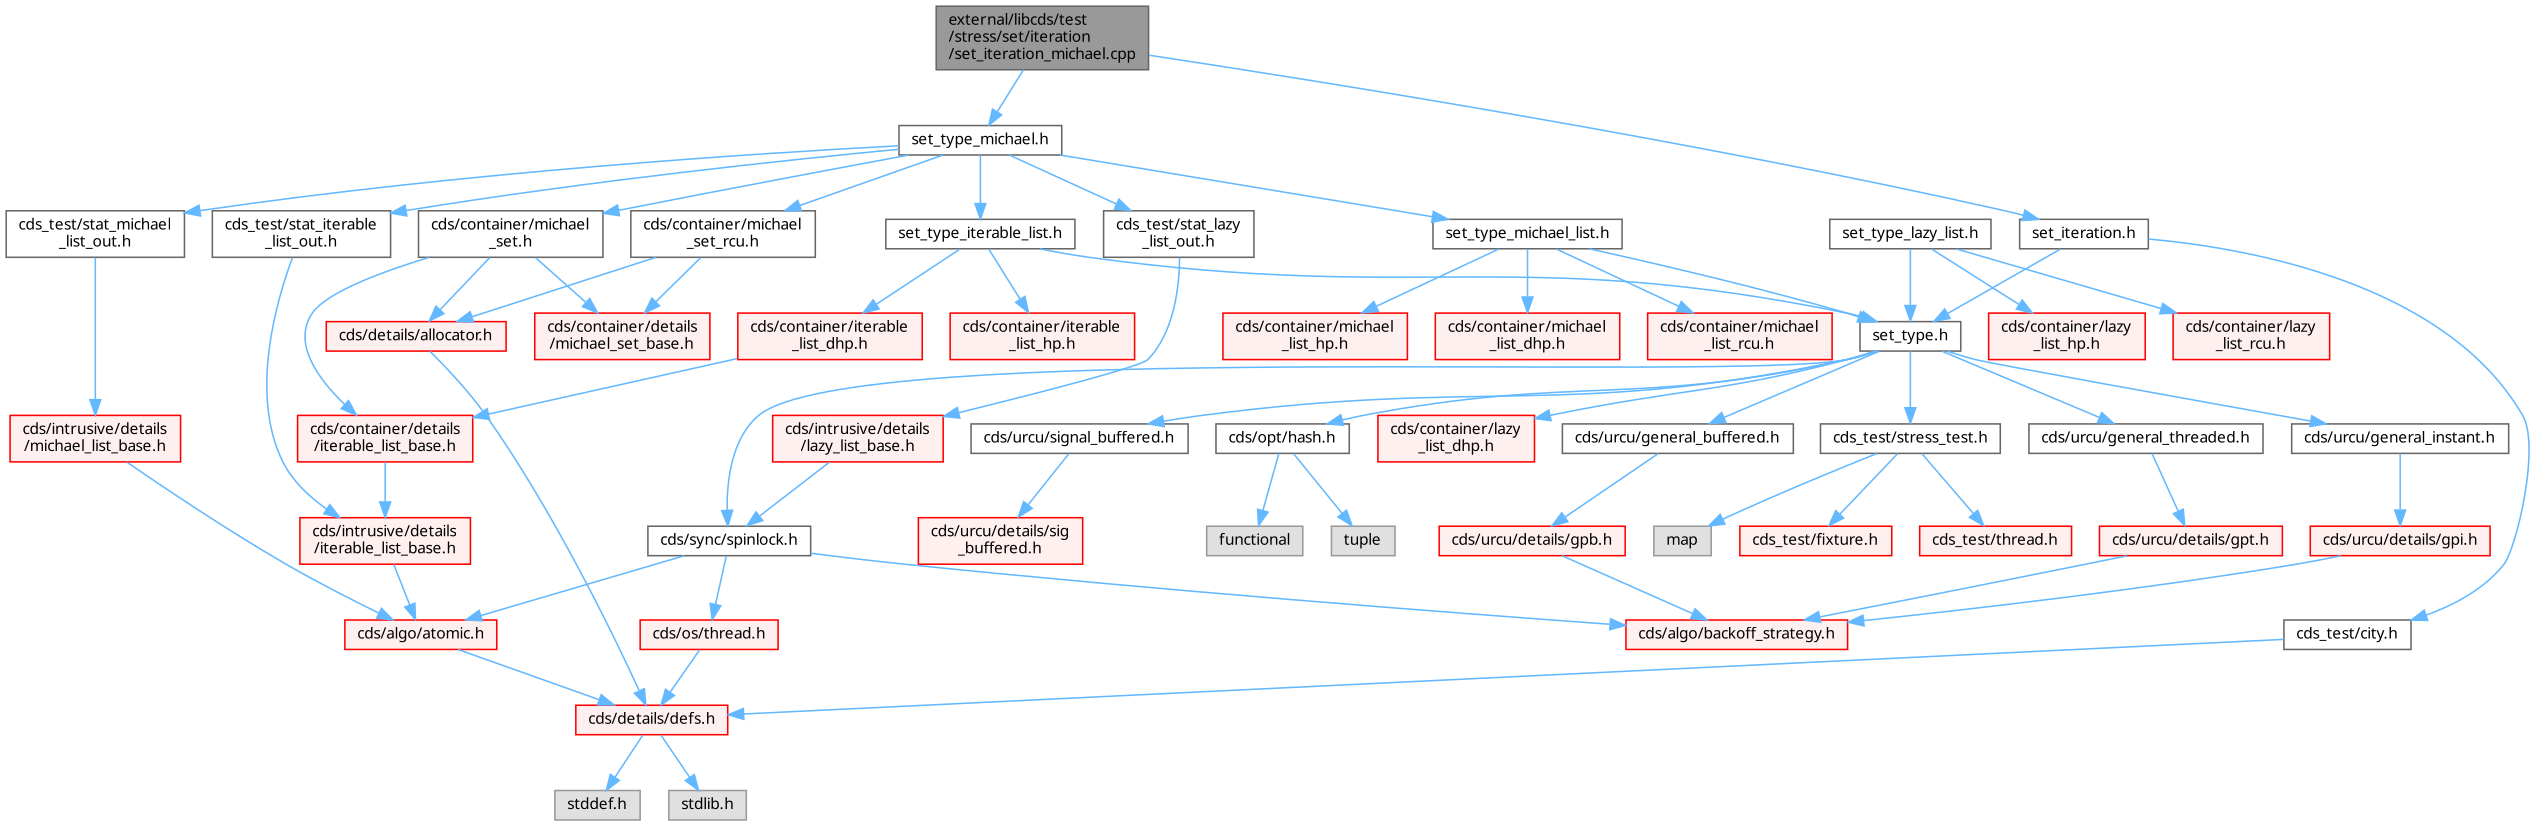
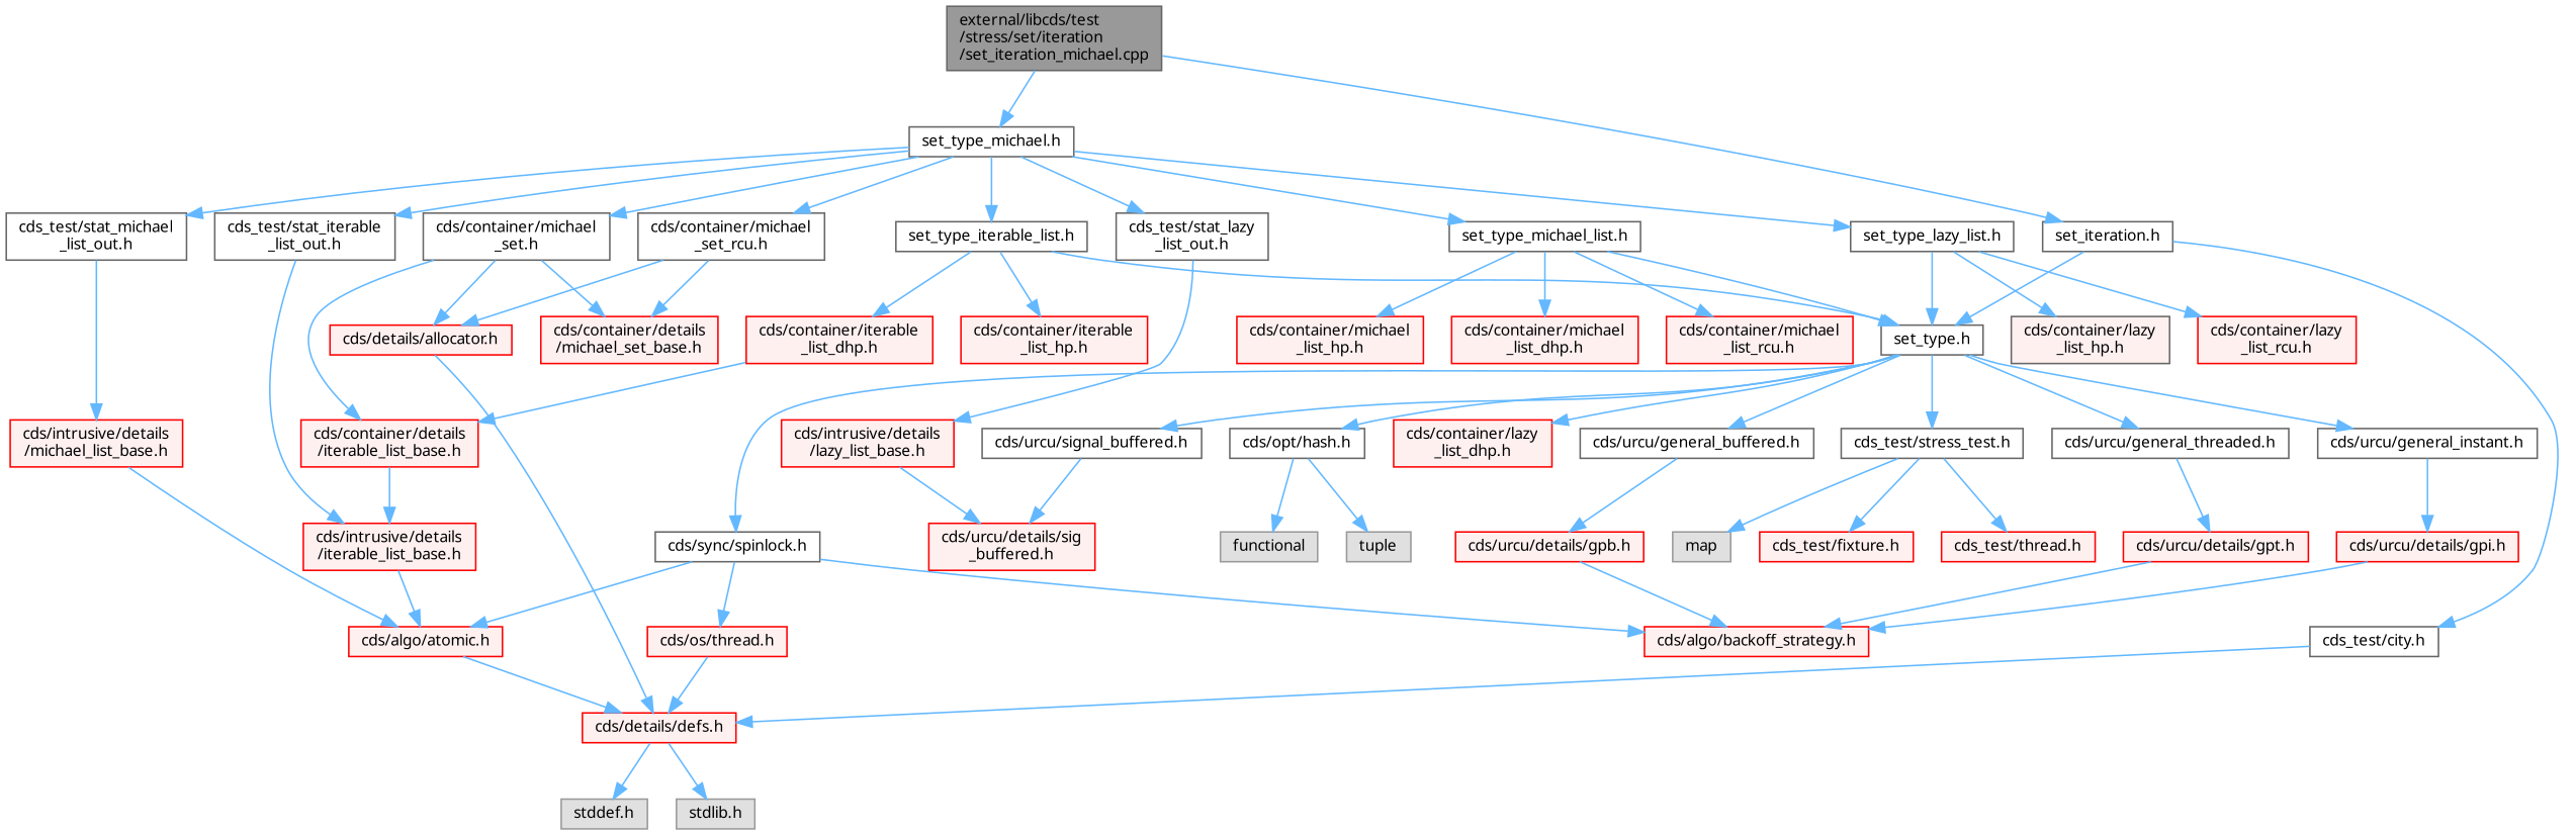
  digraph {
    fontname="Noto Sans"
    node [color=red fillcolor="#FFF0F0" fontname="Noto Sans" fontsize=10 shape=box style=filled]
    edge [color=steelblue1 fontname="Noto Sans" fontsize=10 labelfontname=Helvetica labelfontsize=10 style=solid]
    n1 [color=gray40 fillcolor=grey60 fontcolor=black height=0.2 label="external/libcds/test\l/stress/set/iteration\l/set_iteration_michael.cpp" width=0.4]
    n2 [color=grey40 fillcolor=white height=0.2 label="set_iteration.h" width=0.4]
    n3 [color=grey40 fillcolor=white height=0.2 label="set_type_michael.h" width=0.4]
    n4 [color=grey40 fillcolor=white height=0.2 label="set_type.h" width=0.4]
    n5 [color=grey40 fillcolor=white height=0.2 label="cds_test/city.h" width=0.4]
    n6 [color=grey40 fillcolor=white height=0.2 label="set_type_michael_list.h" width=0.4]
    n7 [color=grey40 fillcolor=white height=0.2 label="set_type_lazy_list.h" width=0.4]
    n8 [color=grey40 fillcolor=white height=0.2 label="set_type_iterable_list.h" width=0.4]
    n9 [color=grey40 fillcolor=white height=0.2 label="cds/container/michael\l_set.h" width=0.4]
    n10 [color=grey40 fillcolor=white height=0.2 label="cds/container/michael\l_set_rcu.h" width=0.4]
    n11 [color=grey40 fillcolor=white height=0.2 label="cds_test/stat_michael\l_list_out.h" width=0.4]
    n12 [color=grey40 fillcolor=white height=0.2 label="cds_test/stat_lazy\l_list_out.h" width=0.4]
    n13 [color=grey40 fillcolor=white height=0.2 label="cds_test/stat_iterable\l_list_out.h" width=0.4]
    n14 [color=grey40 fillcolor=white height=0.2 label="cds/urcu/general_instant.h" width=0.4]
    n15 [color=grey40 fillcolor=white height=0.2 label="cds/urcu/general_buffered.h" width=0.4]
    n16 [color=grey40 fillcolor=white height=0.2 label="cds/urcu/general_threaded.h" width=0.4]
    n17 [color=grey40 fillcolor=white height=0.2 label="cds/urcu/signal_buffered.h" width=0.4]
    n18 [color=grey40 fillcolor=white height=0.2 label="cds/opt/hash.h" width=0.4]
    n19 [color=grey40 fillcolor=white height=0.2 label="cds/sync/spinlock.h" width=0.4]
    n20 [color=grey40 fillcolor=white height=0.2 label="cds_test/stress_test.h" width=0.4]
    n21 [height=0.2 label="cds/container/lazy\l_list_dhp.h" width=0.4]
    n22 [height=0.2 label="cds/details/defs.h" width=0.4]
    n23 [height=0.2 label="cds/urcu/details/gpi.h" width=0.4]
    n24 [height=0.2 label="cds/urcu/details/gpb.h" width=0.4]
    n25 [height=0.2 label="cds/urcu/details/gpt.h" width=0.4]
    n26 [height=0.2 label="cds/urcu/details/sig\l_buffered.h" width=0.4]
    n27 [color=grey60 fillcolor="#E0E0E0" height=0.2 label=tuple width=0.4]
    n28 [color=grey60 fillcolor="#E0E0E0" height=0.2 label=functional width=0.4]
    n29 [height=0.2 label="cds/algo/backoff_strategy.h" width=0.4]
    n30 [height=0.2 label="cds/algo/atomic.h" width=0.4]
    n31 [height=0.2 label="cds/os/thread.h" width=0.4]
    n32 [color=grey60 fillcolor="#E0E0E0" height=0.2 label=map width=0.4]
    n33 [height=0.2 label="cds_test/fixture.h" width=0.4]
    n34 [height=0.2 label="cds_test/thread.h" width=0.4]
    n35 [color=grey60 fillcolor="#E0E0E0" height=0.2 label="stddef.h" width=0.4]
    n36 [color=grey60 fillcolor="#E0E0E0" height=0.2 label="stdlib.h" width=0.4]
    n37 [height=0.2 label="cds/container/michael\l_list_hp.h" width=0.4]
    n38 [height=0.2 label="cds/container/michael\l_list_dhp.h" width=0.4]
    n39 [height=0.2 label="cds/container/michael\l_list_rcu.h" width=0.4]
-   n40 [height=0.2 label="cds/container/lazy\l_list_hp.h" width=0.4]
+   n40 [color=grey40 height=0.2 label="cds/container/lazy\l_list_hp.h" width=0.4]
    n41 [height=0.2 label="cds/container/lazy\l_list_rcu.h" width=0.4]
    n42 [height=0.2 label="cds/container/iterable\l_list_hp.h" width=0.4]
    n43 [height=0.2 label="cds/container/iterable\l_list_dhp.h" width=0.4]
    n44 [height=0.2 label="cds/container/details\l/iterable_list_base.h" width=0.4]
    n45 [height=0.2 label="cds/container/details\l/michael_set_base.h" width=0.4]
    n46 [height=0.2 label="cds/details/allocator.h" width=0.4]
    n47 [height=0.2 label="cds/intrusive/details\l/michael_list_base.h" width=0.4]
    n48 [height=0.2 label="cds/intrusive/details\l/lazy_list_base.h" width=0.4]
    n49 [height=0.2 label="cds/intrusive/details\l/iterable_list_base.h" width=0.4]
    n1 -> n2
    n1 -> n3
    n2 -> n4
    n2 -> n5
    n3 -> n6
+   n3 -> n7
    n3 -> n8
    n3 -> n9
    n3 -> n10
    n3 -> n11
    n3 -> n12
    n3 -> n13
    n4 -> n14
    n4 -> n15
    n4 -> n16
    n4 -> n17
    n4 -> n18
    n4 -> n19
    n4 -> n20
    n4 -> n21
    n5 -> n22
    n6 -> n4
    n6 -> n37
    n6 -> n38
    n6 -> n39
    n7 -> n4
    n7 -> n40
    n7 -> n41
    n8 -> n4
    n8 -> n42
    n8 -> n43
    n9 -> n44
    n9 -> n45
    n9 -> n46
    n10 -> n45
    n10 -> n46
    n11 -> n47
    n12 -> n48
    n13 -> n49
    n14 -> n23
    n15 -> n24
    n16 -> n25
    n17 -> n26
    n18 -> n27
    n18 -> n28
    n19 -> n29
    n19 -> n30
    n19 -> n31
    n20 -> n32
    n20 -> n33
    n20 -> n34
    n22 -> n35
    n22 -> n36
    n23 -> n29
    n24 -> n29
    n25 -> n29
    n30 -> n22
    n31 -> n22
    n43 -> n44
    n44 -> n49
    n46 -> n22
    n47 -> n30
-   n48 -> n19
+   n48 -> n26
    n49 -> n30
  }
